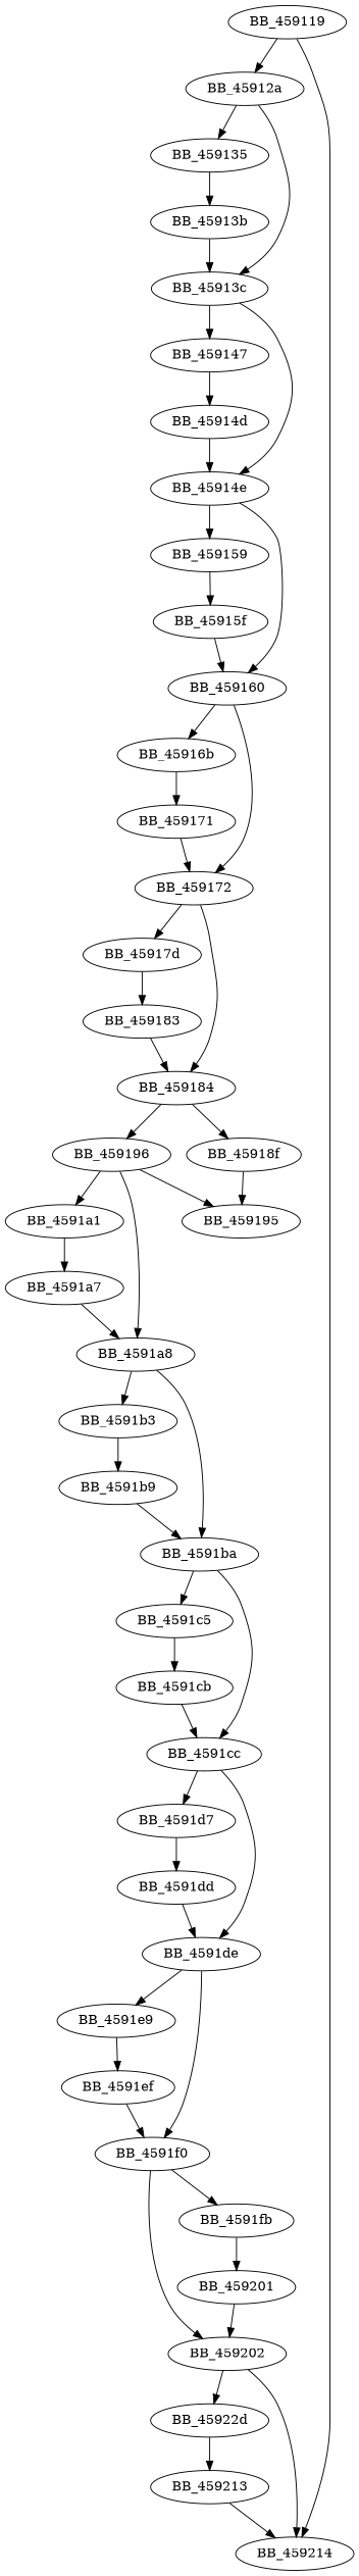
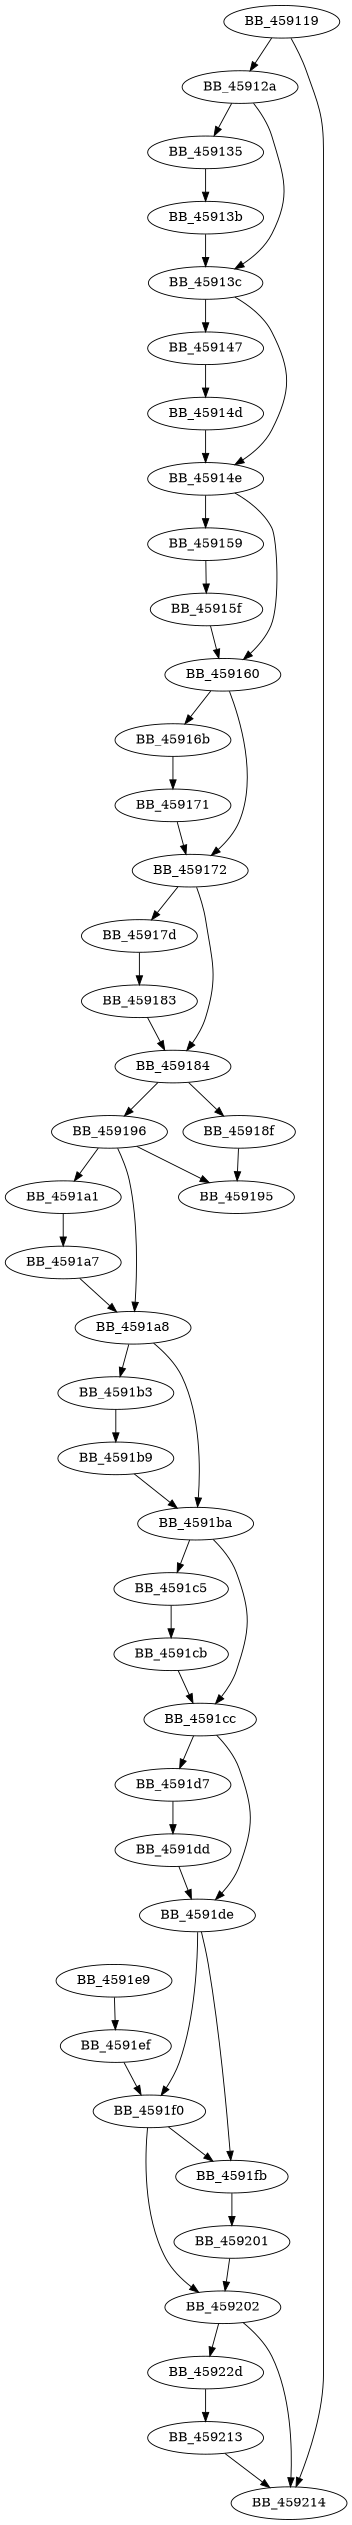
  digraph {
    BB_459119
    BB_45912a
    BB_459214
    BB_459135
    BB_45913c
    BB_45913b
    BB_459147
    BB_45914e
    BB_45914d
    BB_459159
    BB_459160
    BB_45915f
    BB_45916b
    BB_459172
    BB_459171
    BB_45917d
    BB_459184
    BB_459183
    BB_45918f
    BB_459196
    BB_459195
    BB_4591a1
    BB_4591a8
    BB_4591a7
    BB_4591b3
    BB_4591ba
    BB_4591b9
    BB_4591c5
    BB_4591cc
    BB_4591cb
    BB_4591d7
    BB_4591de
    BB_4591dd
    BB_4591e9
    BB_4591f0
    BB_4591ef
    BB_4591fb
    BB_459202
    BB_459201
    n40 [label=BB_45922d]
    BB_459213
    BB_459119 -> BB_45912a
    BB_459119 -> BB_459214
    BB_45912a -> BB_459135
    BB_45912a -> BB_45913c
    BB_459135 -> BB_45913b
    BB_45913c -> BB_459147
    BB_45913c -> BB_45914e
    BB_45913b -> BB_45913c
    BB_459147 -> BB_45914d
    BB_45914e -> BB_459159
    BB_45914e -> BB_459160
    BB_45914d -> BB_45914e
    BB_459159 -> BB_45915f
    BB_459160 -> BB_45916b
    BB_459160 -> BB_459172
    BB_45915f -> BB_459160
    BB_45916b -> BB_459171
    BB_459172 -> BB_45917d
    BB_459172 -> BB_459184
    BB_459171 -> BB_459172
    BB_45917d -> BB_459183
    BB_459184 -> BB_45918f
    BB_459184 -> BB_459196
    BB_459183 -> BB_459184
    BB_45918f -> BB_459195
    BB_459196 -> BB_459195
    BB_459196 -> BB_4591a1
    BB_459196 -> BB_4591a8
    BB_4591a1 -> BB_4591a7
    BB_4591a8 -> BB_4591b3
    BB_4591a8 -> BB_4591ba
    BB_4591a7 -> BB_4591a8
    BB_4591b3 -> BB_4591b9
    BB_4591ba -> BB_4591c5
    BB_4591ba -> BB_4591cc
    BB_4591b9 -> BB_4591ba
    BB_4591c5 -> BB_4591cb
    BB_4591cc -> BB_4591d7
    BB_4591cc -> BB_4591de
    BB_4591cb -> BB_4591cc
    BB_4591d7 -> BB_4591dd
-   BB_4591de -> BB_4591e9
+   BB_4591de -> BB_4591fb
    BB_4591de -> BB_4591f0
    BB_4591dd -> BB_4591de
    BB_4591e9 -> BB_4591ef
    BB_4591f0 -> BB_4591fb
    BB_4591f0 -> BB_459202
    BB_4591ef -> BB_4591f0
    BB_4591fb -> BB_459201
    BB_459202 -> BB_459214
    BB_459202 -> n40
    BB_459201 -> BB_459202
    n40 -> BB_459213
    BB_459213 -> BB_459214
  }
